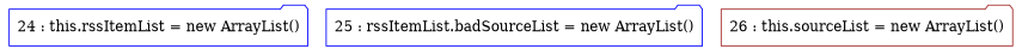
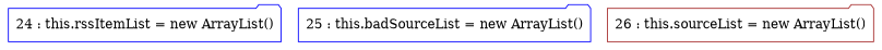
  digraph {
    node [color=blue shape=folder]
    "24 : this.rssItemList = new ArrayList()"
-   "25 : this.badSourceList = new ArrayList()" [label="25 : rssItemList.badSourceList = new ArrayList()"]
+   "25 : this.badSourceList = new ArrayList()"
    "26 : this.sourceList = new ArrayList()" [color=brown]
  }
